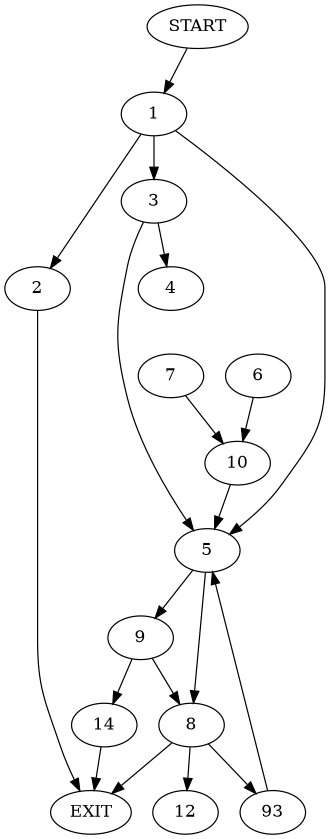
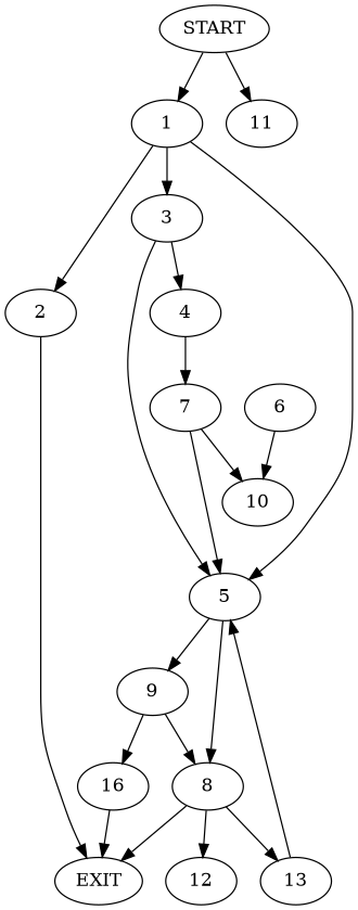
  digraph {
    n1 [label=START]
    1
+   11
    2
    3
    5
    n7 [label=EXIT]
    4
    7
    8
    9
    6
    10
    12
-   13 [label=93]
-   14
+   13
+   14 [label=16]
    n1 -> 1
+   n1 -> 11
    1 -> 2
    1 -> 3
    1 -> 5
    2 -> n7
    3 -> 5
    3 -> 4
    5 -> 8
    5 -> 9
+   4 -> 7
    7 -> 10
    8 -> n7
    8 -> 12
    8 -> 13
    9 -> 8
    9 -> 14
    6 -> 10
-   10 -> 5
+   7 -> 5
    13 -> 5
    14 -> n7
  }
